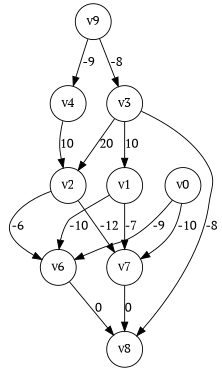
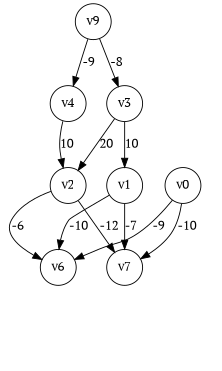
  digraph {
    fontname="PT Serif"
    node [fontname="PT Serif" shape=circle]
    edge [fontname="PT Serif"]
    n1 [label=v0]
    n2 [label=v6]
    n3 [label=v7]
-   n4 [label=v8]
    n5 [label=v1]
    n6 [label=v2]
    n7 [label=v3]
    n8 [label=v4]
    n9 [label=v9]
    n1 -> n2 [label=-9]
    n1 -> n3 [label=-10]
-   n2 -> n4 [label=0]
-   n3 -> n4 [label=0]
    n5 -> n2 [label=-10]
    n5 -> n3 [label=-7]
    n6 -> n2 [label=-6]
    n6 -> n3 [label=-12]
-   n7 -> n4 [label=-8]
    n7 -> n5 [label=10]
    n7 -> n6 [label=20]
    n8 -> n6 [label=10]
    n9 -> n7 [label=-8]
    n9 -> n8 [label=-9]
  }
